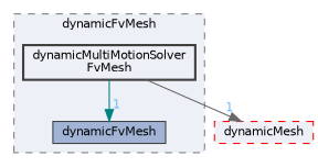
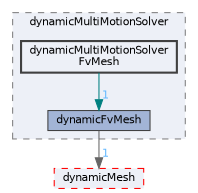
  digraph {
    compound=true
    node [color=grey25 fillcolor="#edf0f7" fontname=Helvetica fontsize=10 shape=box]
    edge [fontcolor=steelblue1 fontname=Helvetica fontsize=10 headlabel=1 labeldistance=1.5 labelfontname=Helvetica labelfontsize=10]
    n1 [fillcolor="#a2b4d6" height=0.2 label=dynamicFvMesh style=filled width=0.4]
    n2 [height=0.2 label="dynamicMultiMotionSolver\lFvMesh" style="filled,bold" width=0.4]
    n3 [color=red height=0.2 label=dynamicMesh style="filled,dashed" width=0.4]
    subgraph cluster_1 {
      bgcolor="#edf0f7"
      fontname=Helvetica
      fontsize=10
-     label=dynamicFvMesh
+     label=dynamicMultiMotionSolver
      pencolor=grey50
      style="filled,dashed"
      n1
      n2
    }
    n2 -> n1 [color=teal]
-   n2 -> n3 [color=gray40]
+   n1 -> n3 [color=gray40]
  }
